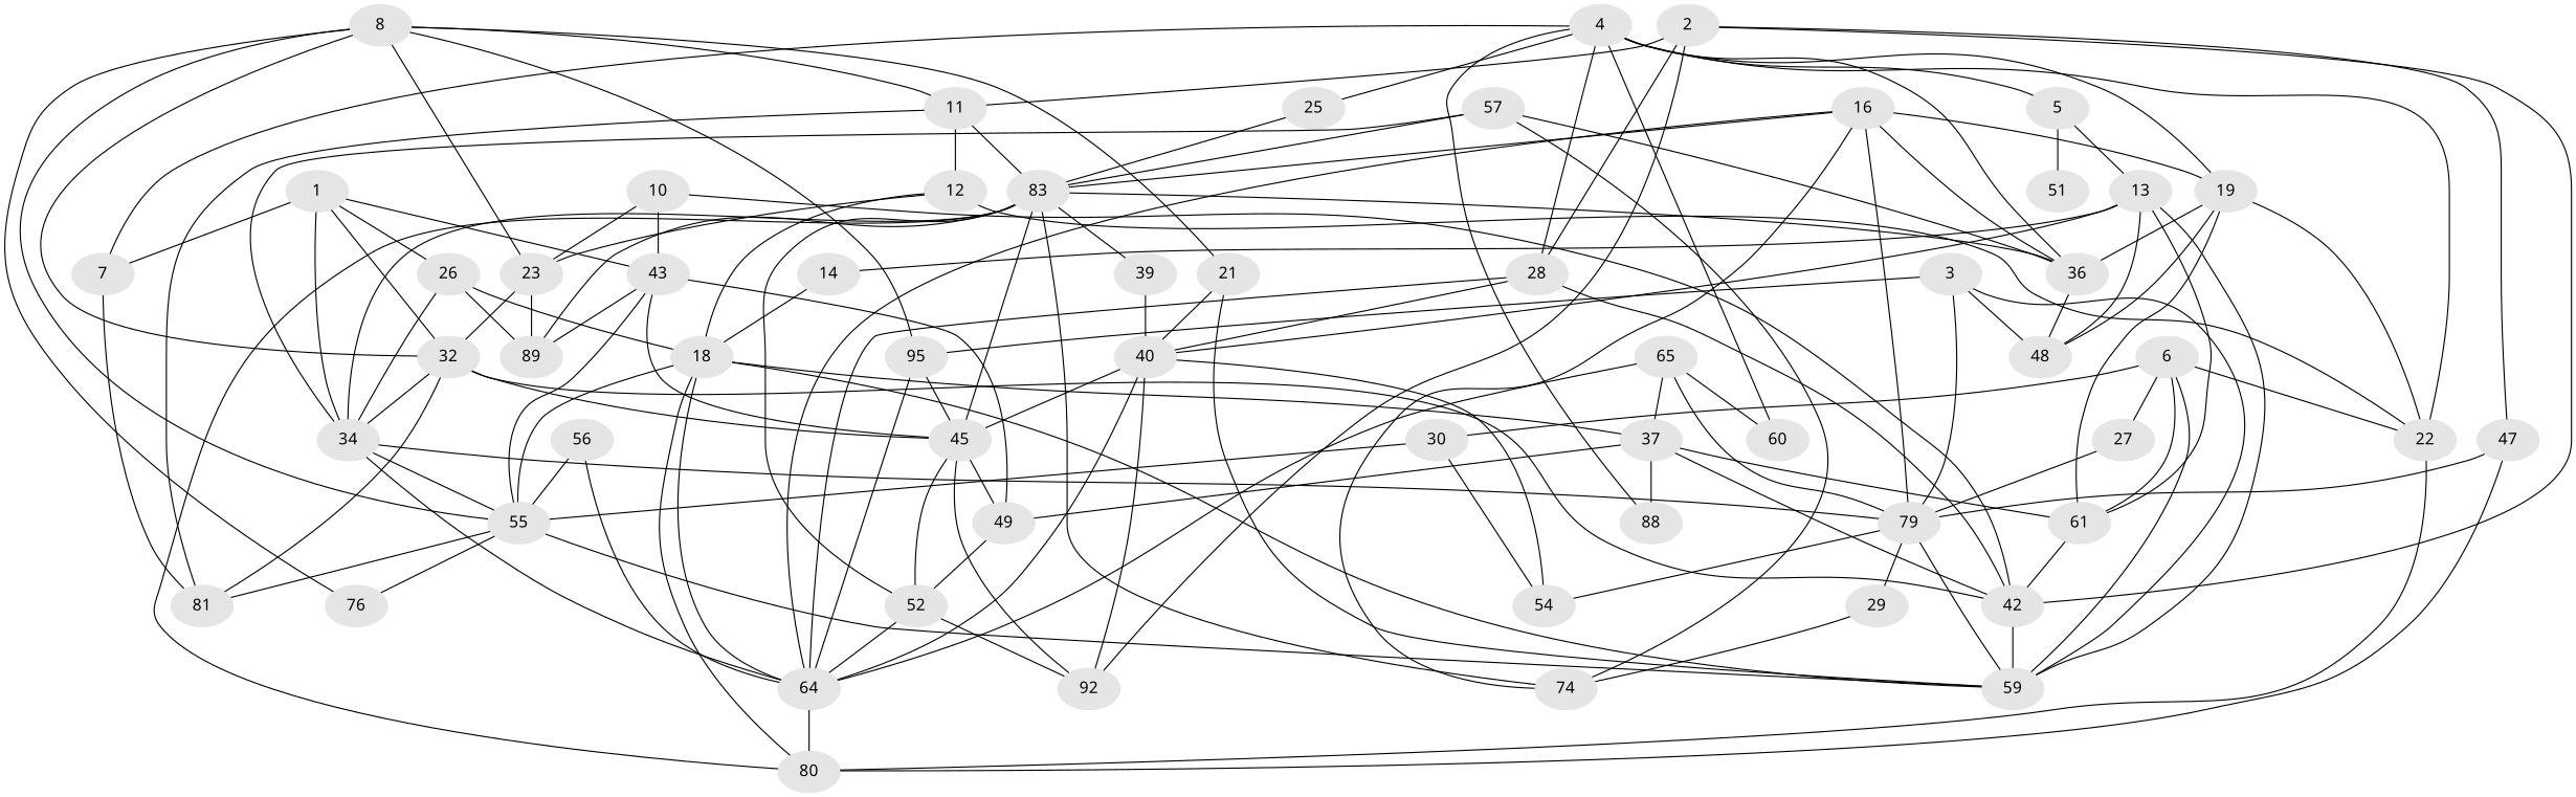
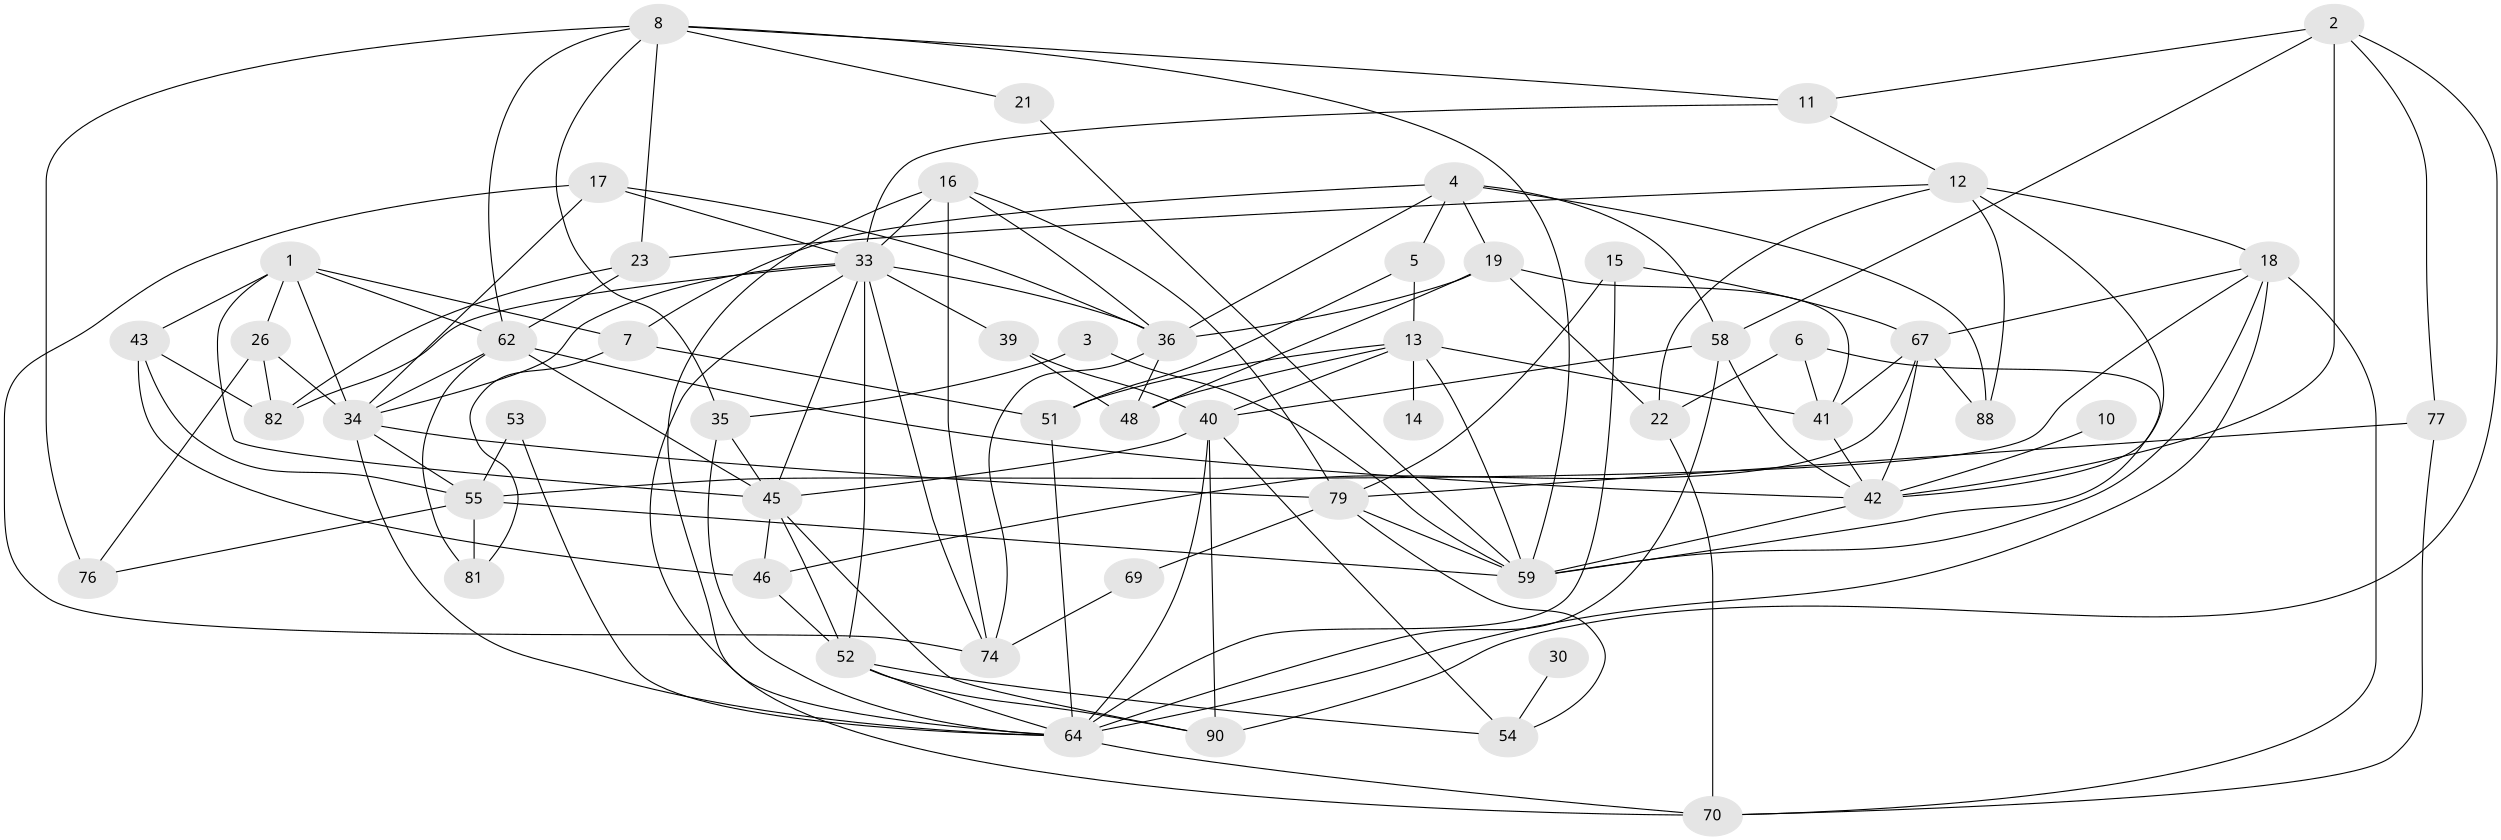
  graph {
    fontname="Noto Sans"
    node [color=gray90 fontname="Noto Sans" style=filled]
    edge [fontname="Noto Sans"]
    7 [super="+29"]
    51
    81
    1
    26 [super="+91"]
-   32 [super="+68"]
+   32 [super="+68" label=62]
    34 [super="+87"]
    43 [super="+44"]
    76
-   89
+   89 [label=82]
    42 [super="+93"]
    45 [super="+92"]
    n13 [label=79 super="+66"]
    64 [super="+78"]
    55 [super="+61"]
-   46 [super="+57" label=49]
+   46 [super="+57"]
    2 [super="+31"]
    11 [super="+95"]
-   28 [super="+58"]
-   47
-   90 [label=92]
+   28 [super="+58" label=58]
+   47 [label=77]
+   90
    12 [super="+71"]
-   33 [super="+77" label=83]
+   33 [super="+77"]
    40 [super="+83"]
    59 [super="+67"]
-   80 [super="+85"]
+   80 [super="+85" label=70]
    3 [super="+63"]
-   35 [label=95]
+   35
    48
    54 [super="+86"]
-   69 [label=29]
+   69
    4 [super="+24"]
    5
    19 [super="+70"]
    22 [super="+84"]
-   25
    36 [super="+50"]
-   60
    88
    13 [super="+73"]
-   41 [label=61]
+   41
    74 [super="+75"]
    14
    6 [super="+9"]
-   27
    30
    8 [super="+56"]
    21
    23 [super="+65"]
    10
    18 [super="+20"]
    39
    52 [super="+79"]
-   37 [super="+94"]
-   15 [super="+38" label=65]
+   37 [super="+94" label=67]
+   15 [super="+38"]
    16 [super="+82"]
-   17 [super="+72" label=57]
-   53 [label=56]
+   17 [super="+72"]
+   53
+   7 -- 51
    7 -- 81
+   51 -- 64
    1 -- 7
    1 -- 26
    1 -- 32
    1 -- 34
    1 -- 43
    26 -- 34
-   26 -- 18
+   26 -- 76
    26 -- 89
    32 -- 81
    32 -- 34
    32 -- 42
    32 -- 45
    34 -- n13
    34 -- 64
    34 -- 55
    43 -- 89
-   43 -- 45
+   1 -- 45
    43 -- 55
    43 -- 46
    42 -- 59
    45 -- 46
    45 -- 90
    45 -- 52
    n13 -- 59
    n13 -- 54
    n13 -- 69
    64 -- 80
    55 -- 81
    55 -- 76
    55 -- 59
    46 -- 52
    2 -- 42
    2 -- 11
    2 -- 28
    2 -- 47
    2 -- 90
-   11 -- 81
    11 -- 12
    11 -- 33
    28 -- 42
    28 -- 64
    28 -- 40
    47 -- n13
    47 -- 80
+   12 -- 42
    12 -- 22
+   12 -- 88
    12 -- 23
    12 -- 18
    33 -- 34
    33 -- 89
    33 -- 45
    33 -- 80
    33 -- 36
    33 -- 74
    33 -- 39
    33 -- 52
    40 -- 45
    40 -- 64
    40 -- 90
    40 -- 54
-   3 -- n13
    3 -- 59 [weight=2]
    3 -- 35
-   3 -- 48
+   39 -- 48
    35 -- 45
    35 -- 64
    69 -- 74
    4 -- 7
    4 -- 28
    4 -- 5
    4 -- 19
-   4 -- 22
-   4 -- 25
    4 -- 36
-   4 -- 60
    4 -- 88
    5 -- 51
    5 -- 13
    19 -- 48
    19 -- 22
    19 -- 36
    19 -- 41
    22 -- 80
-   25 -- 33
    36 -- 48
+   36 -- 74
+   13 -- 51
    13 -- 40
    13 -- 59
    13 -- 48
    13 -- 41
    13 -- 14
    41 -- 42
-   14 -- 18
    6 -- 59
    6 -- 22
    6 -- 41
-   6 -- 27
-   6 -- 30
-   27 -- n13
-   30 -- 55
    30 -- 54
    8 -- 32
    8 -- 76
    8 -- 11
-   8 -- 55
+   8 -- 59
    8 -- 35
    8 -- 21
    8 -- 23
-   21 -- 40
    21 -- 59
    23 -- 32
    23 -- 89
-   10 -- 43
    10 -- 42
-   10 -- 23
    18 -- 64
    18 -- 55
    18 -- 59
    18 -- 80
    18 -- 37
    39 -- 40
    52 -- 64
    52 -- 90
+   52 -- 54
    37 -- 42
    37 -- 46
    37 -- 88
    37 -- 41
    15 -- n13
    15 -- 64
-   15 -- 60
    15 -- 37
    16 -- n13
    16 -- 64
    16 -- 33
-   16 -- 19
    16 -- 36
    16 -- 74
    17 -- 34
    17 -- 33
    17 -- 36
    17 -- 74
    53 -- 64
    53 -- 55
  }
